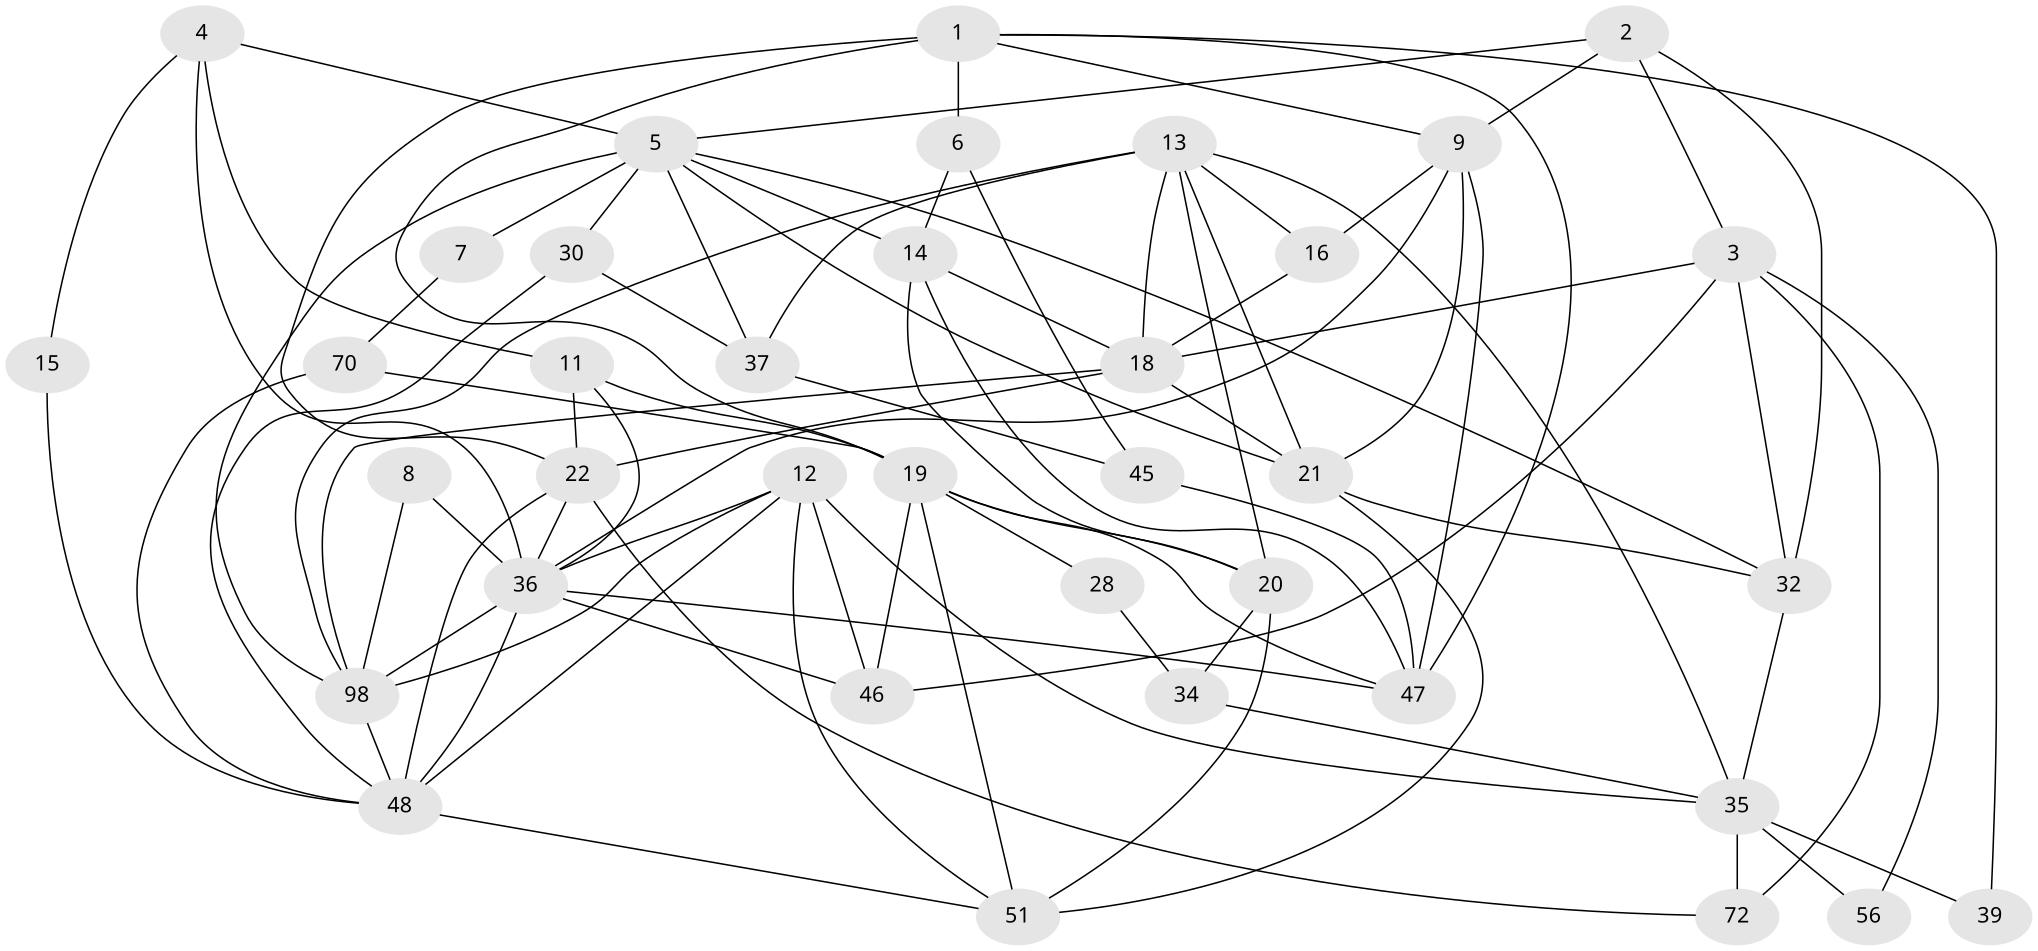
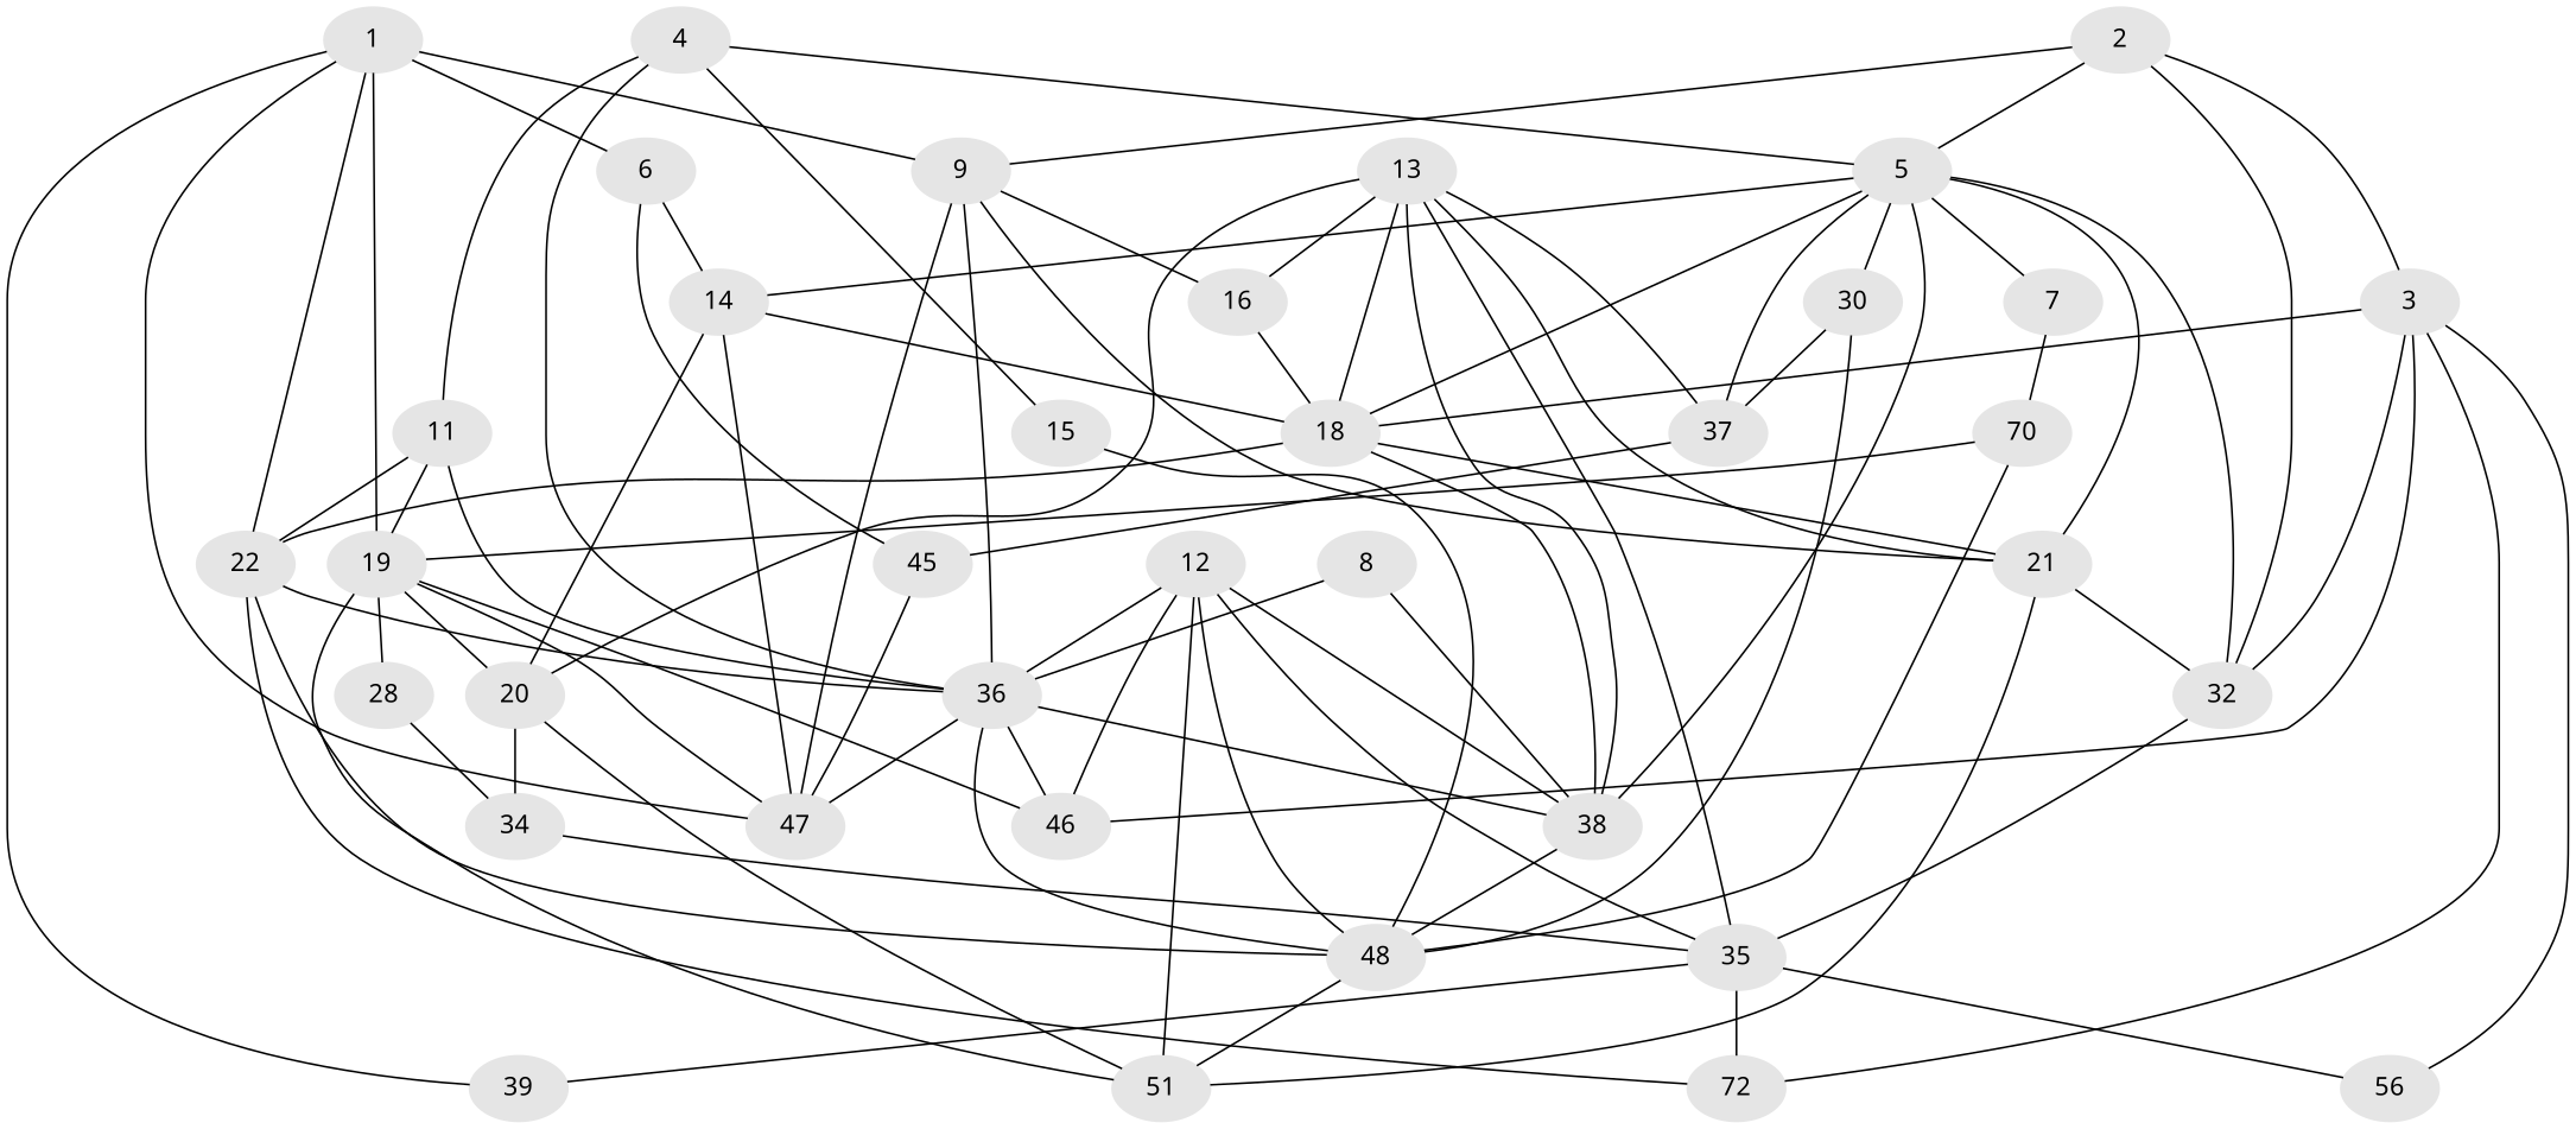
  graph {
    fontname="Noto Sans"
    node [color=gray90 fontname="Noto Sans" style=filled]
    edge [fontname="Noto Sans"]
    1 [super="+40"]
    6 [super="+49"]
    9 [super="+29"]
    19 [super="+24"]
    22 [super="+26"]
    39
    47 [super="+55"]
    14 [super="+17"]
    45
    36 [super="+41"]
    21 [super="+33"]
    16
    46 [super="+52"]
    51
    20 [super="+44"]
    28
    n17 [label=72]
    48 [super="+50"]
    2 [super="+25"]
    3 [super="+53"]
    5 [super="+23"]
    32 [super="+57"]
    18 [super="+54"]
    56
    7
    30
    37 [super="+59"]
-   38 [label=98]
+   38
    35 [super="+58"]
    4
    15
    11 [super="+43"]
    n33 [label=70]
    8
    12 [super="+27"]
    13 [super="+31"]
    34
    1 -- 6 [weight=2]
    1 -- 9
    1 -- 19 [weight=2]
    1 -- 22
    1 -- 39
    1 -- 47
    6 -- 14
    6 -- 45
    9 -- 47 [weight=2]
    9 -- 36 [weight=2]
    9 -- 21
    9 -- 16
    19 -- 47 [weight=2]
    19 -- 46
    19 -- 51
    19 -- 20
    19 -- 28
    22 -- 36
    22 -- n17
    22 -- 48
    14 -- 47
    14 -- 20
    14 -- 18
    45 -- 47
    36 -- 47
    36 -- 46
    36 -- 48
    36 -- 38
    21 -- 51
    21 -- 32
    16 -- 18
    20 -- 51
    20 -- 34
    28 -- 34
    48 -- 51
    2 -- 9
    2 -- 3
    2 -- 5
    2 -- 32
    3 -- 46
    3 -- n17
    3 -- 32
    3 -- 18
    3 -- 56
    5 -- 14
    5 -- 21
    5 -- 32
+   5 -- 18
    5 -- 7
    5 -- 30
    5 -- 37
    5 -- 38
    32 -- 35
    18 -- 22
    18 -- 21
    18 -- 38
    7 -- n33
    30 -- 48
    30 -- 37
    37 -- 45
    38 -- 48
    35 -- 39
    35 -- n17
    35 -- 56
    4 -- 36
    4 -- 5
    4 -- 15
    4 -- 11
    15 -- 48
    11 -- 19
    11 -- 22
    11 -- 36
    n33 -- 19
    n33 -- 48
    8 -- 36
    8 -- 38
    12 -- 36
    12 -- 46
    12 -- 51
    12 -- 48
    12 -- 38
    12 -- 35
    13 -- 21
    13 -- 16
    13 -- 20
    13 -- 18
    13 -- 37
    13 -- 38
    13 -- 35
    34 -- 35
  }
